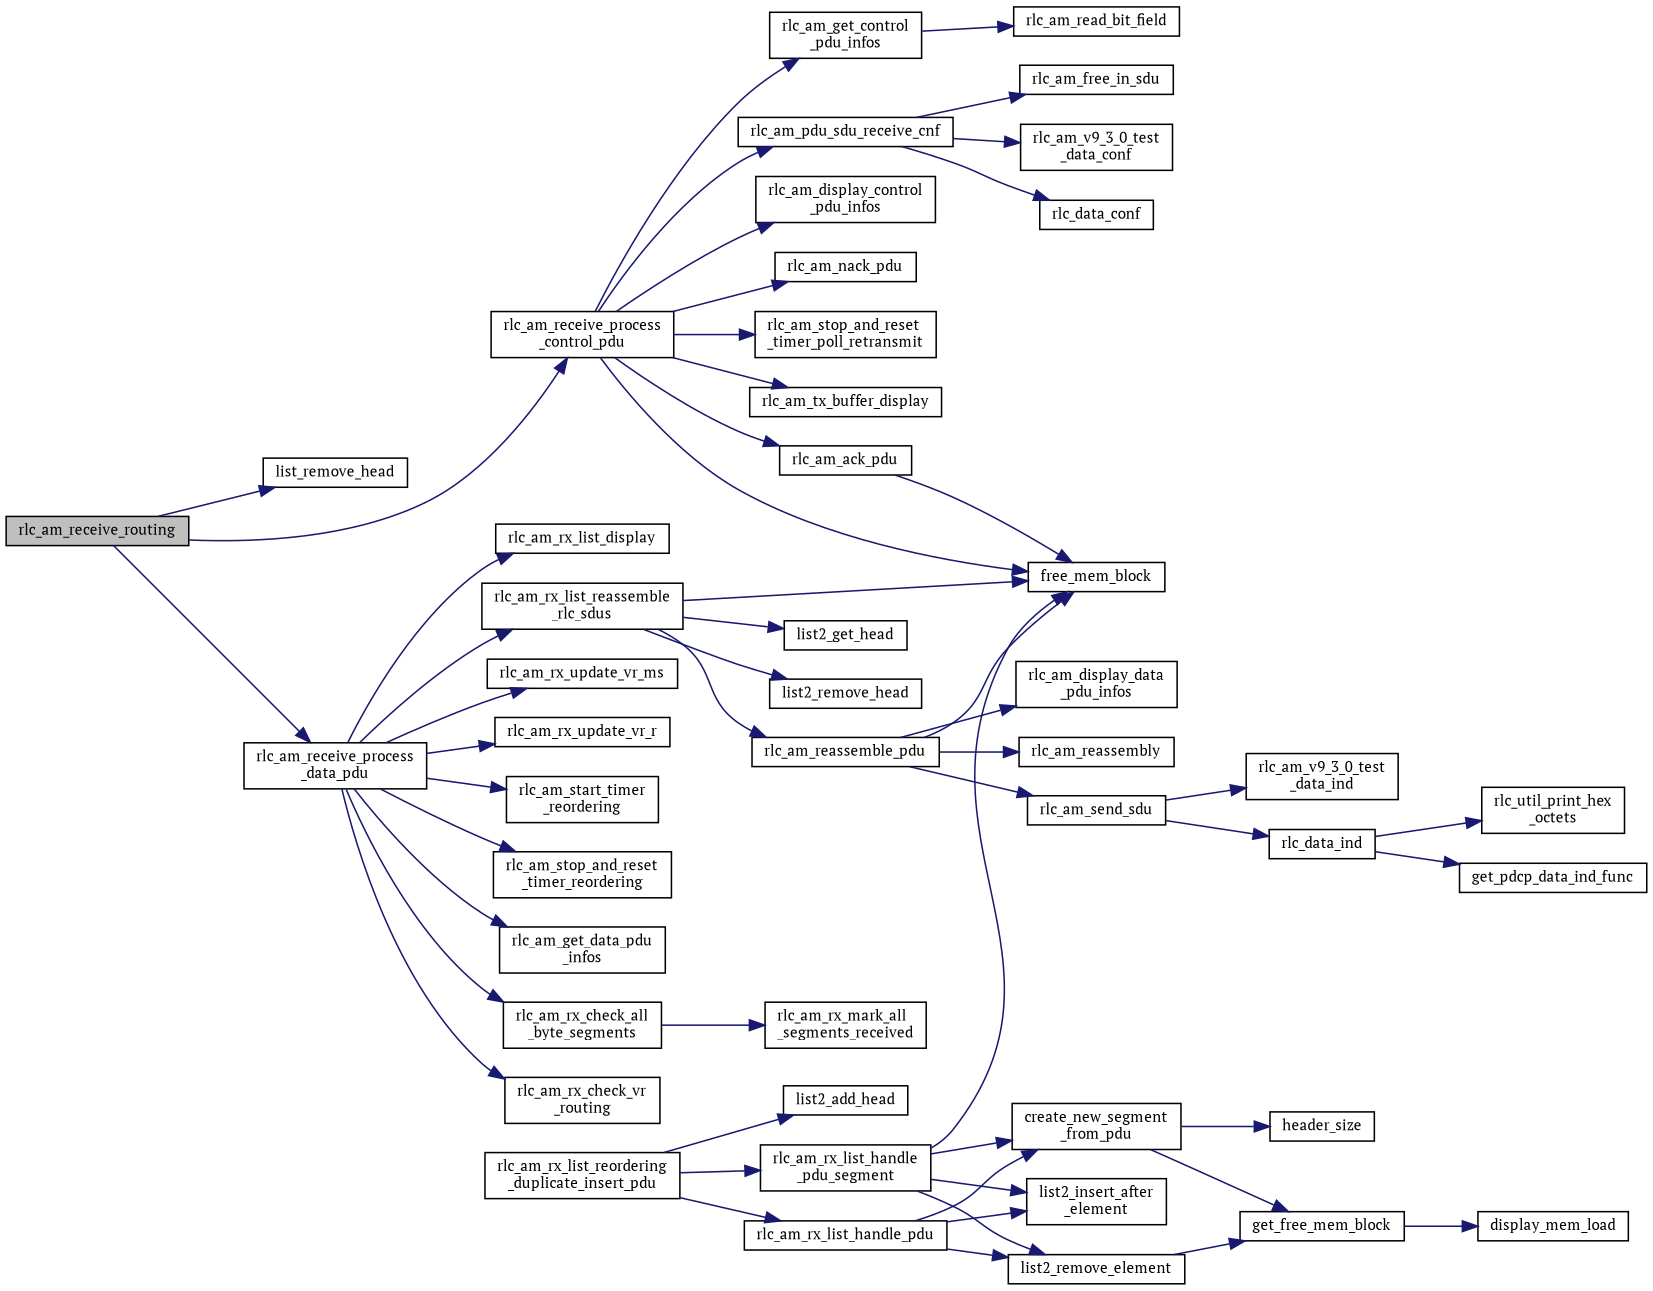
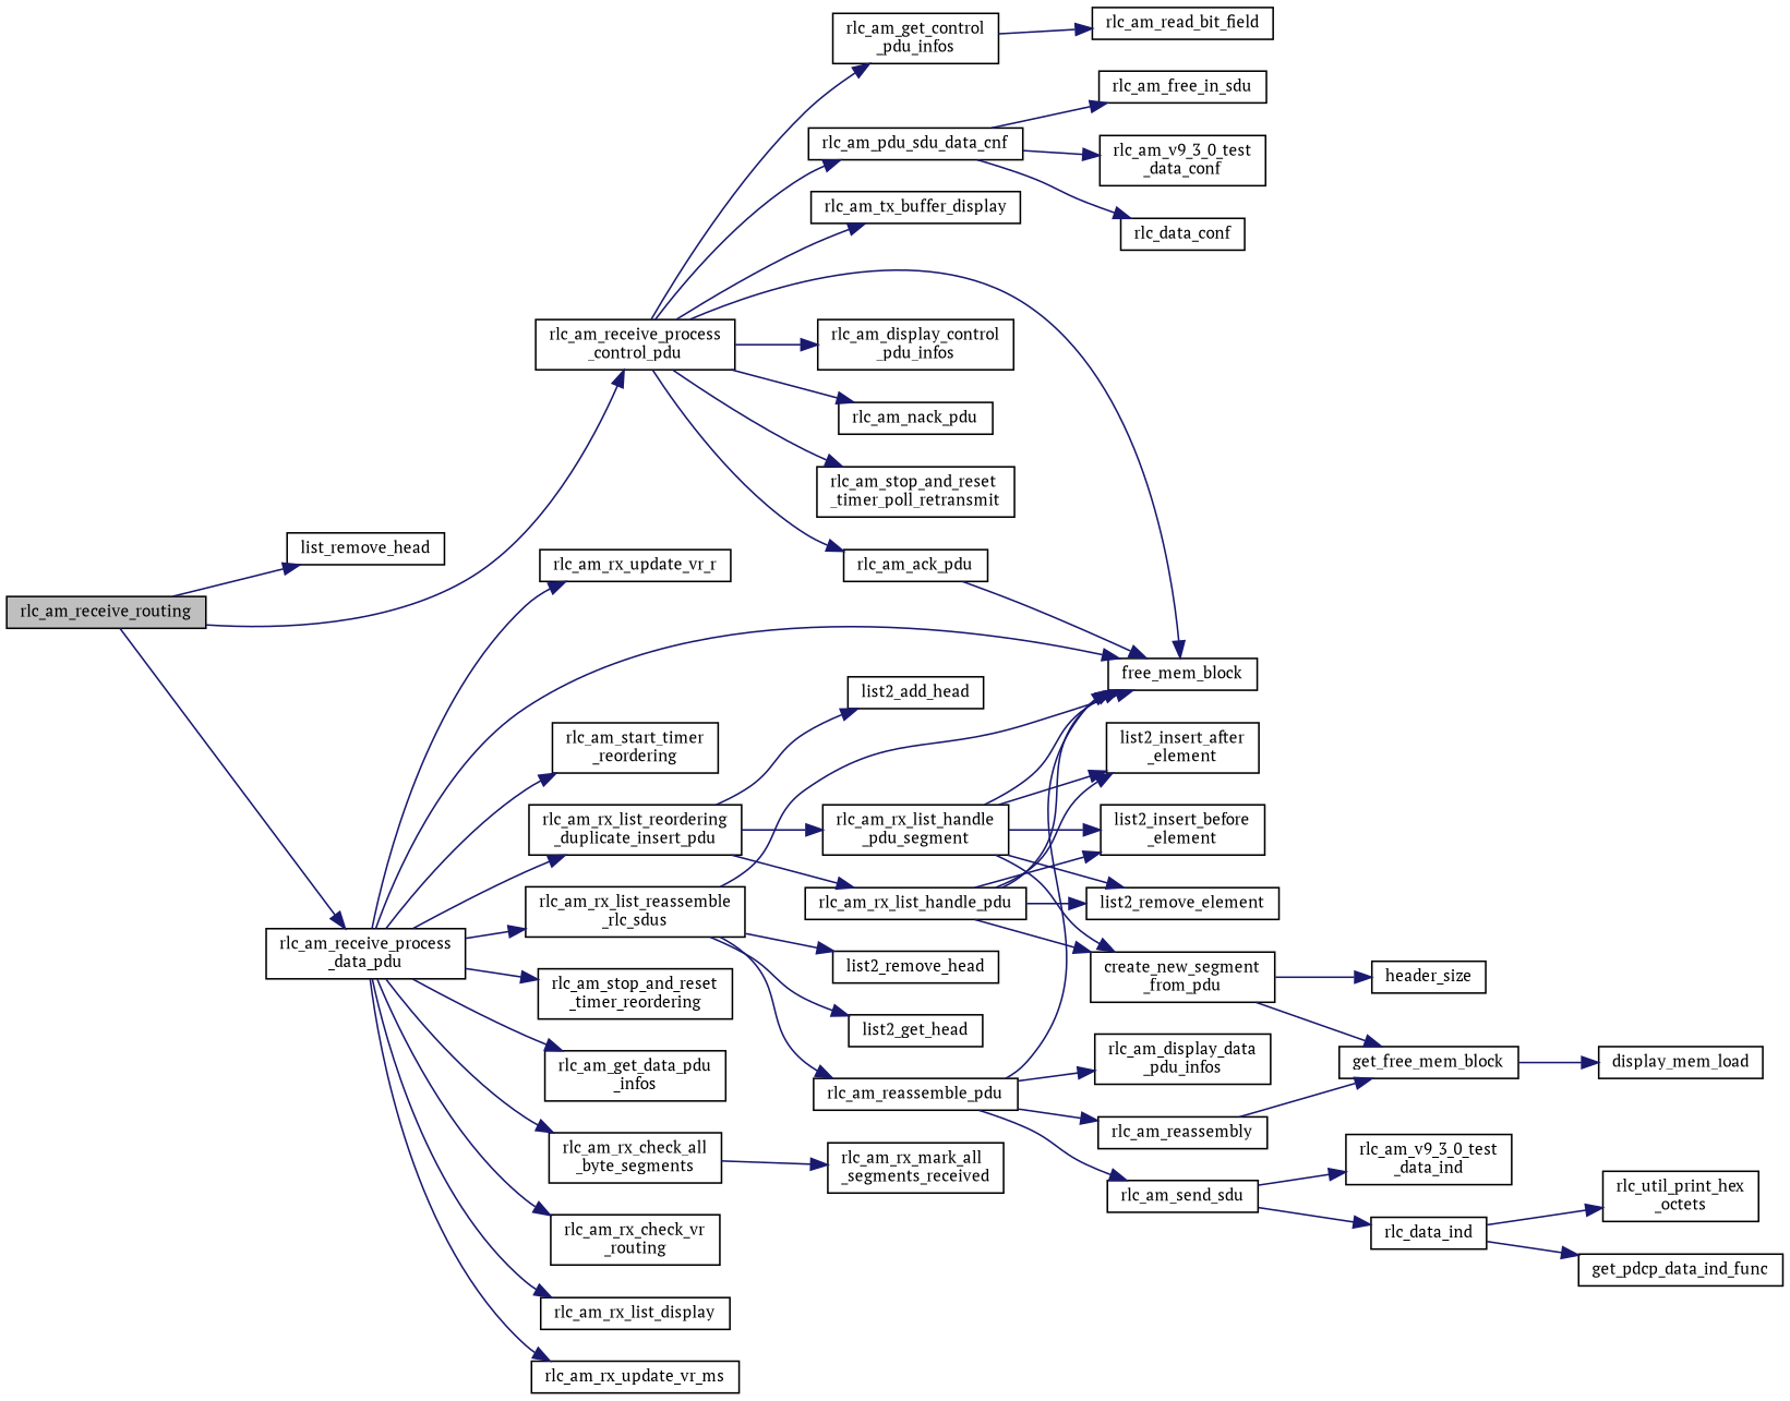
  digraph {
    fontname="PT Serif"
    rankdir=LR
    node [color=black fillcolor=white fontname="PT Serif" fontsize=10 shape=record style=filled]
    edge [color=midnightblue fontname="PT Serif" fontsize=10 labelfontname=Helvetica labelfontsize=10 style=solid]
    n1 [fillcolor=grey75 fontcolor=black height=0.2 label=rlc_am_receive_routing width=0.4]
    n2 [height=0.2 label=list_remove_head width=0.4]
    n3 [height=0.2 label="rlc_am_receive_process\l_control_pdu" width=0.4]
    n4 [height=0.2 label="rlc_am_receive_process\l_data_pdu" width=0.4]
    n5 [height=0.2 label=free_mem_block width=0.4]
    n6 [height=0.2 label=rlc_am_ack_pdu width=0.4]
    n7 [height=0.2 label="rlc_am_display_control\l_pdu_infos" width=0.4]
    n8 [height=0.2 label="rlc_am_get_control\l_pdu_infos" width=0.4]
    n9 [height=0.2 label=rlc_am_nack_pdu width=0.4]
-   n10 [height=0.2 label=rlc_am_pdu_sdu_receive_cnf width=0.4]
+   n10 [height=0.2 label=rlc_am_pdu_sdu_data_cnf width=0.4]
    n11 [height=0.2 label="rlc_am_stop_and_reset\l_timer_poll_retransmit" width=0.4]
    n12 [height=0.2 label=rlc_am_tx_buffer_display width=0.4]
    n13 [height=0.2 label="rlc_am_get_data_pdu\l_infos" width=0.4]
    n14 [height=0.2 label="rlc_am_rx_check_all\l_byte_segments" width=0.4]
    n15 [height=0.2 label="rlc_am_rx_check_vr\l_routing" width=0.4]
    n16 [height=0.2 label="rlc_am_rx_list_reordering\l_duplicate_insert_pdu" width=0.4]
    n17 [height=0.2 label=rlc_am_rx_list_display width=0.4]
    n18 [height=0.2 label="rlc_am_rx_list_reassemble\l_rlc_sdus" width=0.4]
    n19 [height=0.2 label=rlc_am_rx_update_vr_ms width=0.4]
    n20 [height=0.2 label=rlc_am_rx_update_vr_r width=0.4]
    n21 [height=0.2 label="rlc_am_start_timer\l_reordering" width=0.4]
    n22 [height=0.2 label="rlc_am_stop_and_reset\l_timer_reordering" width=0.4]
    n23 [height=0.2 label=rlc_am_read_bit_field width=0.4]
    n24 [height=0.2 label=rlc_am_free_in_sdu width=0.4]
    n25 [height=0.2 label="rlc_am_v9_3_0_test\l_data_conf" width=0.4]
    n26 [height=0.2 label=rlc_data_conf width=0.4]
    n27 [height=0.2 label="rlc_am_rx_mark_all\l_segments_received" width=0.4]
    n28 [height=0.2 label=list2_add_head width=0.4]
    n29 [height=0.2 label=rlc_am_rx_list_handle_pdu width=0.4]
    n30 [height=0.2 label="rlc_am_rx_list_handle\l_pdu_segment" width=0.4]
    n31 [height=0.2 label=list2_get_head width=0.4]
    n32 [height=0.2 label=list2_remove_head width=0.4]
    n33 [height=0.2 label=rlc_am_reassemble_pdu width=0.4]
    n34 [height=0.2 label="create_new_segment\l_from_pdu" width=0.4]
    n35 [height=0.2 label="list2_insert_after\l_element" width=0.4]
+   n36 [height=0.2 label="list2_insert_before\l_element" width=0.4]
    n37 [height=0.2 label=list2_remove_element width=0.4]
    n38 [height=0.2 label=get_free_mem_block width=0.4]
    n39 [height=0.2 label=header_size width=0.4]
    n40 [height=0.2 label=display_mem_load width=0.4]
    n41 [height=0.2 label="rlc_am_display_data\l_pdu_infos" width=0.4]
    n42 [height=0.2 label=rlc_am_reassembly width=0.4]
    n43 [height=0.2 label=rlc_am_send_sdu width=0.4]
    n44 [height=0.2 label="rlc_am_v9_3_0_test\l_data_ind" width=0.4]
    n45 [height=0.2 label=rlc_data_ind width=0.4]
    n46 [height=0.2 label=get_pdcp_data_ind_func width=0.4]
    n47 [height=0.2 label="rlc_util_print_hex\l_octets" width=0.4]
    n1 -> n2
    n1 -> n3
    n1 -> n4
    n3 -> n5
    n3 -> n6
    n3 -> n7
    n3 -> n8
    n3 -> n9
    n3 -> n10
    n3 -> n11
    n3 -> n12
+   n4 -> n5
    n4 -> n13
    n4 -> n14
    n4 -> n15
+   n4 -> n16
    n4 -> n17
    n4 -> n18
    n4 -> n19
    n4 -> n20
    n4 -> n21
    n4 -> n22
    n6 -> n5
    n8 -> n23
    n10 -> n24
    n10 -> n25
    n10 -> n26
    n14 -> n27
    n16 -> n28
    n16 -> n29
    n16 -> n30
    n18 -> n5
    n18 -> n31
    n18 -> n32
    n18 -> n33
+   n29 -> n5
    n29 -> n34
    n29 -> n35
+   n29 -> n36
    n29 -> n37
    n30 -> n5
    n30 -> n34
    n30 -> n35
+   n30 -> n36
    n30 -> n37
    n33 -> n5
    n33 -> n41
    n33 -> n42
    n33 -> n43
    n34 -> n38
    n34 -> n39
    n38 -> n40
-   n37 -> n38
+   n42 -> n38
    n43 -> n44
    n43 -> n45
    n45 -> n46
    n45 -> n47
  }
